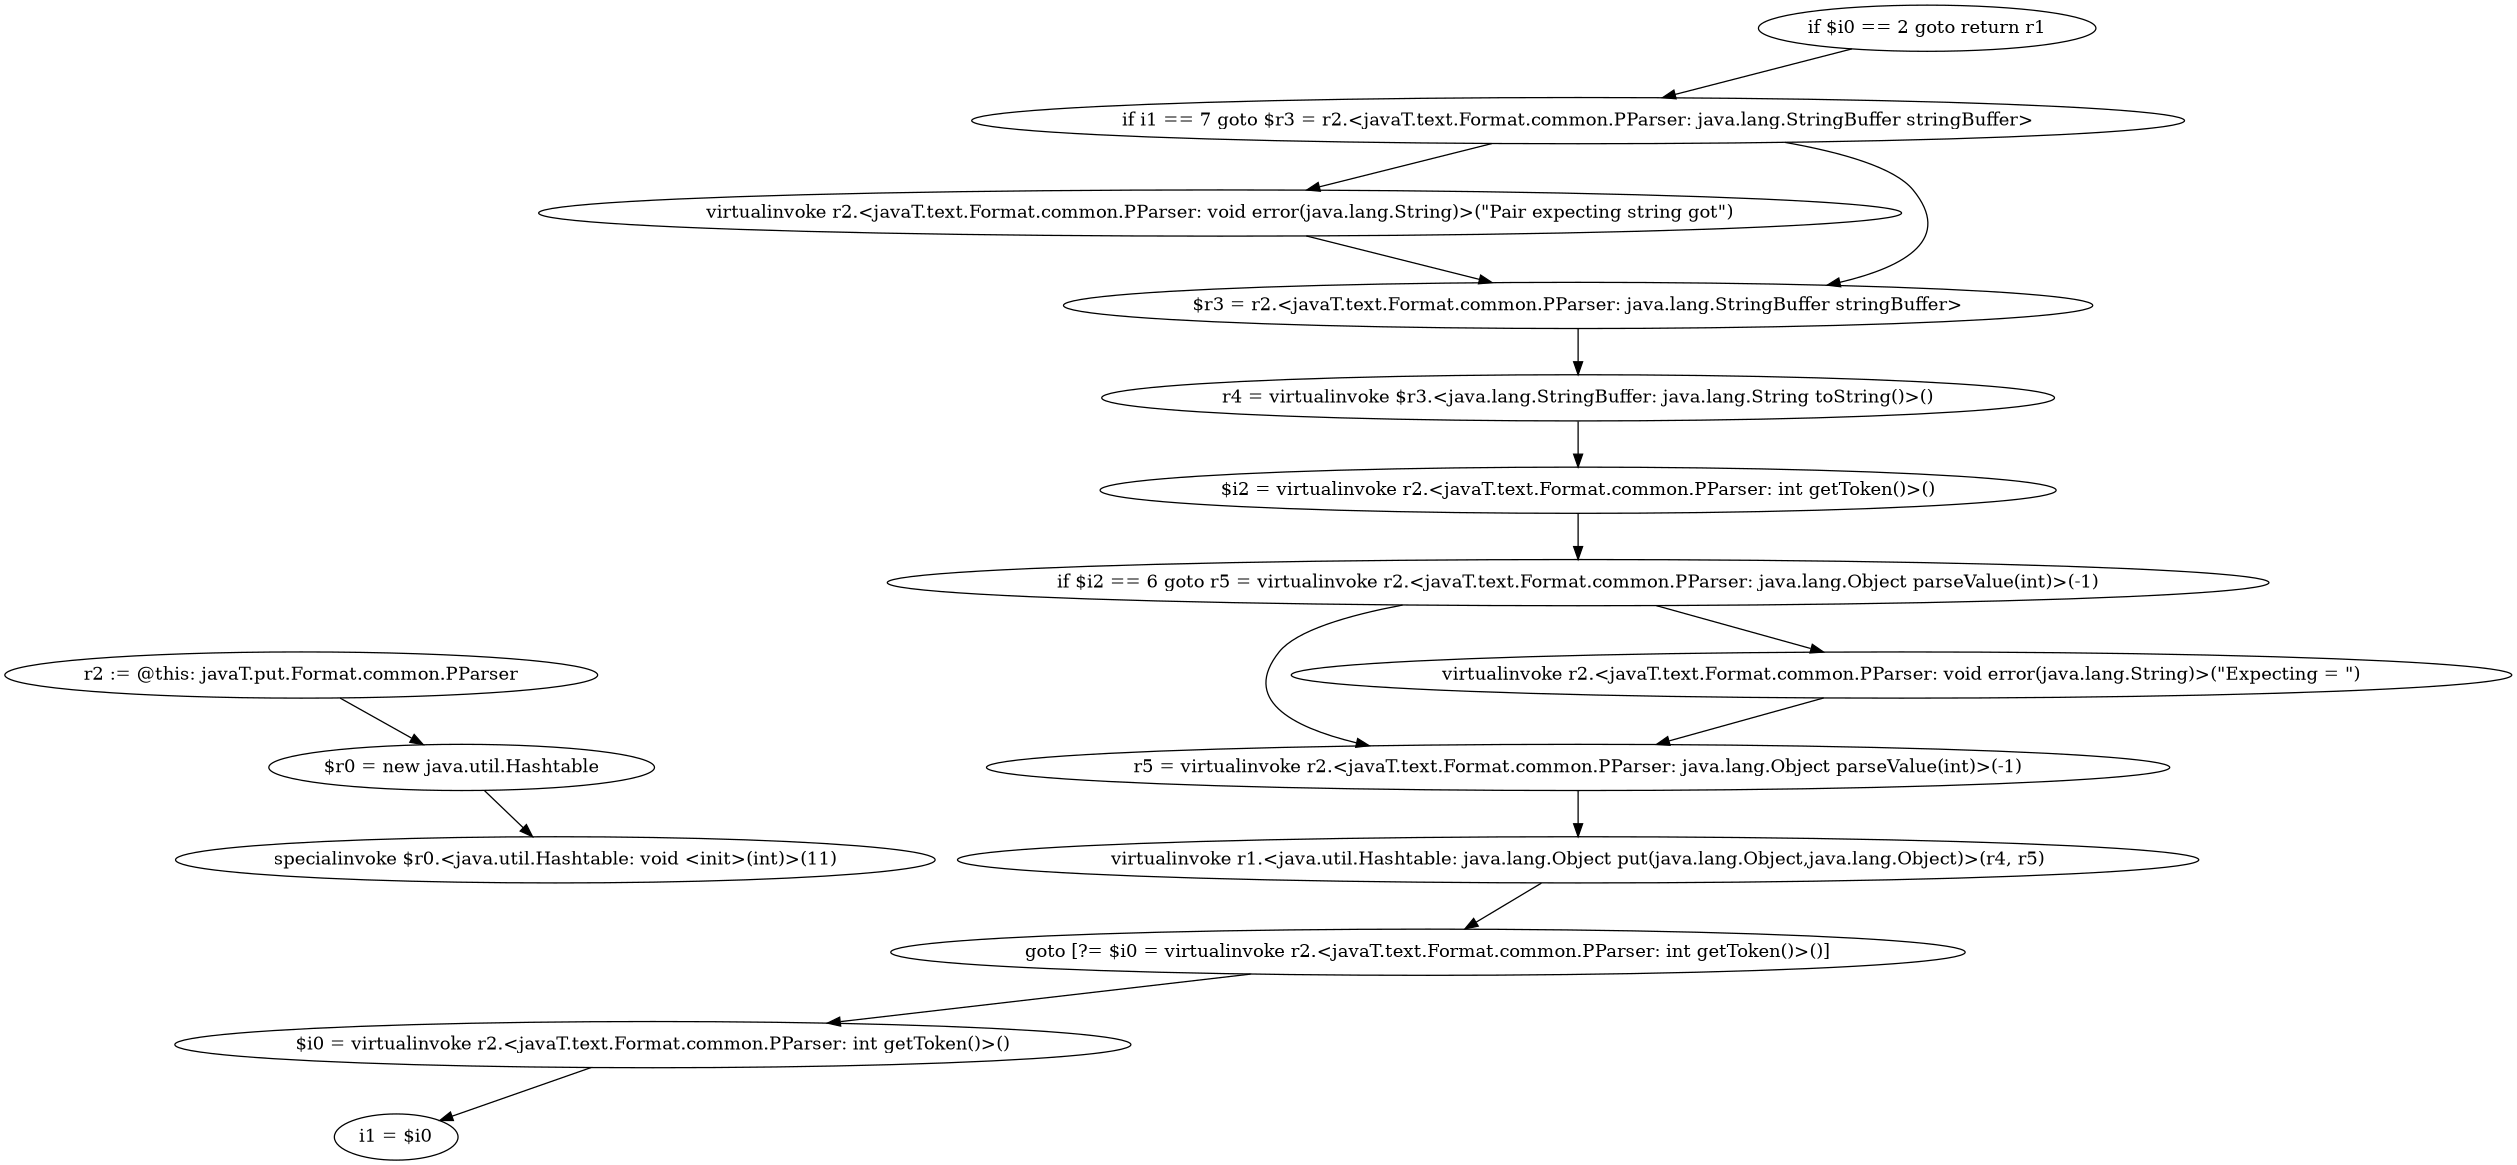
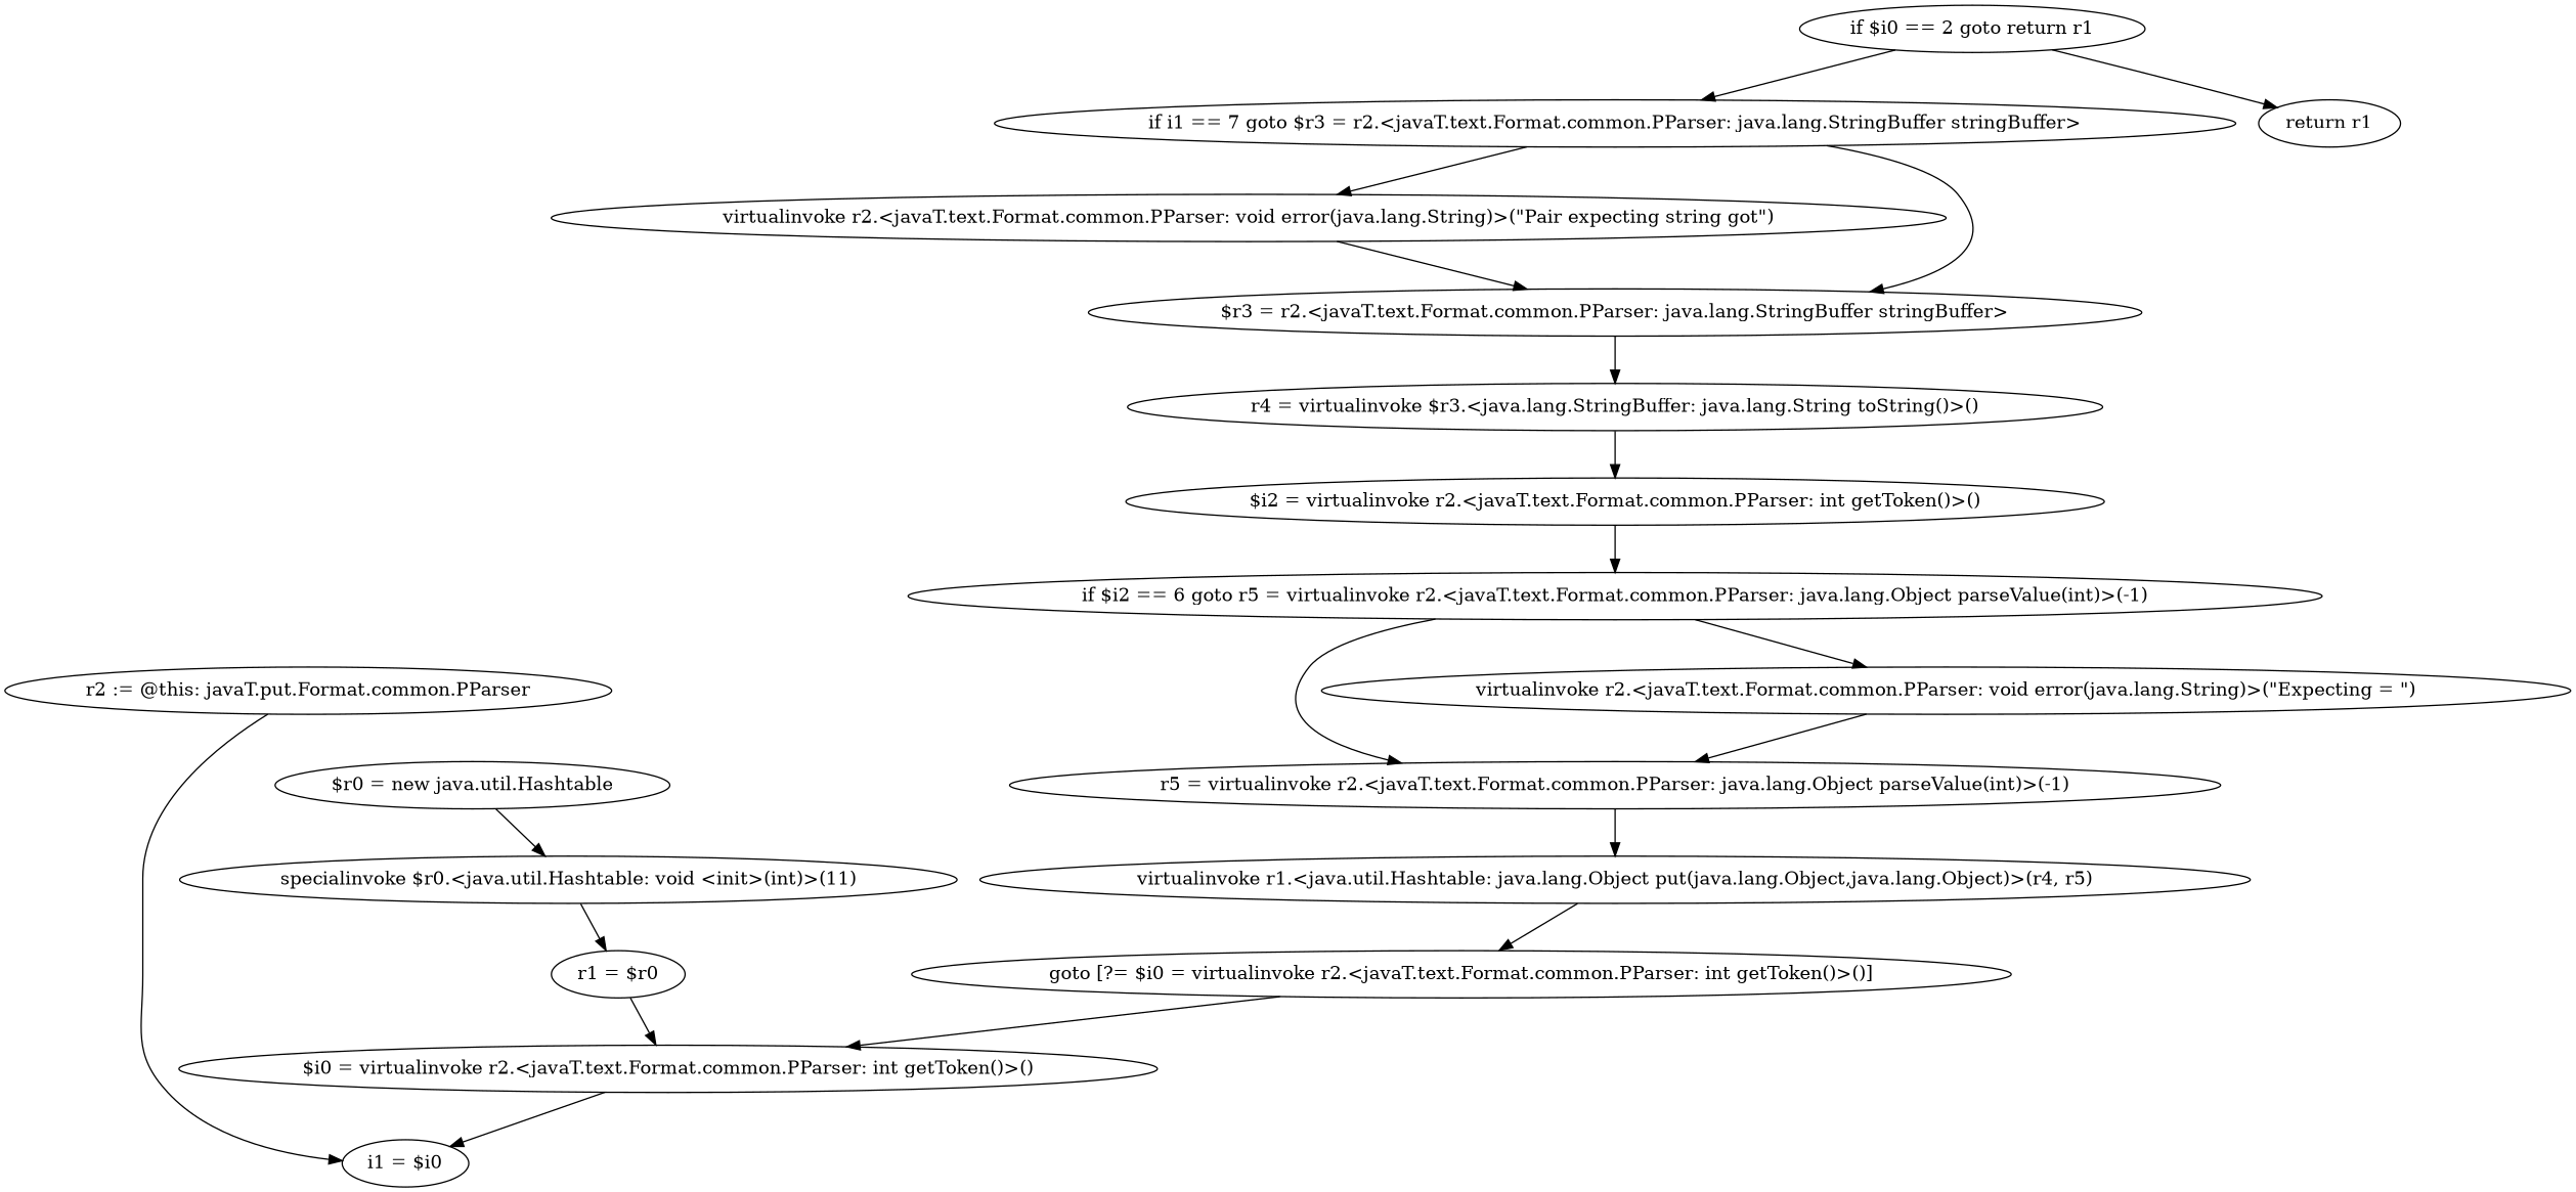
  digraph {
    n1 [label="r2 := @this: javaT.put.Format.common.PParser"]
    "$r0 = new java.util.Hashtable"
    "specialinvoke $r0.<java.util.Hashtable: void <init>(int)>(11)"
+   "r1 = $r0"
    "$i0 = virtualinvoke r2.<javaT.text.Format.common.PParser: int getToken()>()"
    "i1 = $i0"
    "if $i0 == 2 goto return r1"
    "if i1 == 7 goto $r3 = r2.<javaT.text.Format.common.PParser: java.lang.StringBuffer stringBuffer>"
+   "return r1"
    "virtualinvoke r2.<javaT.text.Format.common.PParser: void error(java.lang.String)>(\"Pair expecting string got\")"
    "$r3 = r2.<javaT.text.Format.common.PParser: java.lang.StringBuffer stringBuffer>"
    "r4 = virtualinvoke $r3.<java.lang.StringBuffer: java.lang.String toString()>()"
    "$i2 = virtualinvoke r2.<javaT.text.Format.common.PParser: int getToken()>()"
    "if $i2 == 6 goto r5 = virtualinvoke r2.<javaT.text.Format.common.PParser: java.lang.Object parseValue(int)>(-1)"
    "virtualinvoke r2.<javaT.text.Format.common.PParser: void error(java.lang.String)>(\"Expecting = \")"
    "r5 = virtualinvoke r2.<javaT.text.Format.common.PParser: java.lang.Object parseValue(int)>(-1)"
    "virtualinvoke r1.<java.util.Hashtable: java.lang.Object put(java.lang.Object,java.lang.Object)>(r4, r5)"
    "goto [?= $i0 = virtualinvoke r2.<javaT.text.Format.common.PParser: int getToken()>()]"
-   n1 -> "$r0 = new java.util.Hashtable"
+   n1 -> "i1 = $i0"
    "$r0 = new java.util.Hashtable" -> "specialinvoke $r0.<java.util.Hashtable: void <init>(int)>(11)"
+   "specialinvoke $r0.<java.util.Hashtable: void <init>(int)>(11)" -> "r1 = $r0"
+   "r1 = $r0" -> "$i0 = virtualinvoke r2.<javaT.text.Format.common.PParser: int getToken()>()"
    "$i0 = virtualinvoke r2.<javaT.text.Format.common.PParser: int getToken()>()" -> "i1 = $i0"
    "if $i0 == 2 goto return r1" -> "if i1 == 7 goto $r3 = r2.<javaT.text.Format.common.PParser: java.lang.StringBuffer stringBuffer>"
+   "if $i0 == 2 goto return r1" -> "return r1"
    "if i1 == 7 goto $r3 = r2.<javaT.text.Format.common.PParser: java.lang.StringBuffer stringBuffer>" -> "virtualinvoke r2.<javaT.text.Format.common.PParser: void error(java.lang.String)>(\"Pair expecting string got\")"
    "if i1 == 7 goto $r3 = r2.<javaT.text.Format.common.PParser: java.lang.StringBuffer stringBuffer>" -> "$r3 = r2.<javaT.text.Format.common.PParser: java.lang.StringBuffer stringBuffer>"
    "virtualinvoke r2.<javaT.text.Format.common.PParser: void error(java.lang.String)>(\"Pair expecting string got\")" -> "$r3 = r2.<javaT.text.Format.common.PParser: java.lang.StringBuffer stringBuffer>"
    "$r3 = r2.<javaT.text.Format.common.PParser: java.lang.StringBuffer stringBuffer>" -> "r4 = virtualinvoke $r3.<java.lang.StringBuffer: java.lang.String toString()>()"
    "r4 = virtualinvoke $r3.<java.lang.StringBuffer: java.lang.String toString()>()" -> "$i2 = virtualinvoke r2.<javaT.text.Format.common.PParser: int getToken()>()"
    "$i2 = virtualinvoke r2.<javaT.text.Format.common.PParser: int getToken()>()" -> "if $i2 == 6 goto r5 = virtualinvoke r2.<javaT.text.Format.common.PParser: java.lang.Object parseValue(int)>(-1)"
    "if $i2 == 6 goto r5 = virtualinvoke r2.<javaT.text.Format.common.PParser: java.lang.Object parseValue(int)>(-1)" -> "virtualinvoke r2.<javaT.text.Format.common.PParser: void error(java.lang.String)>(\"Expecting = \")"
    "if $i2 == 6 goto r5 = virtualinvoke r2.<javaT.text.Format.common.PParser: java.lang.Object parseValue(int)>(-1)" -> "r5 = virtualinvoke r2.<javaT.text.Format.common.PParser: java.lang.Object parseValue(int)>(-1)"
    "virtualinvoke r2.<javaT.text.Format.common.PParser: void error(java.lang.String)>(\"Expecting = \")" -> "r5 = virtualinvoke r2.<javaT.text.Format.common.PParser: java.lang.Object parseValue(int)>(-1)"
    "r5 = virtualinvoke r2.<javaT.text.Format.common.PParser: java.lang.Object parseValue(int)>(-1)" -> "virtualinvoke r1.<java.util.Hashtable: java.lang.Object put(java.lang.Object,java.lang.Object)>(r4, r5)"
    "virtualinvoke r1.<java.util.Hashtable: java.lang.Object put(java.lang.Object,java.lang.Object)>(r4, r5)" -> "goto [?= $i0 = virtualinvoke r2.<javaT.text.Format.common.PParser: int getToken()>()]"
    "goto [?= $i0 = virtualinvoke r2.<javaT.text.Format.common.PParser: int getToken()>()]" -> "$i0 = virtualinvoke r2.<javaT.text.Format.common.PParser: int getToken()>()"
  }
